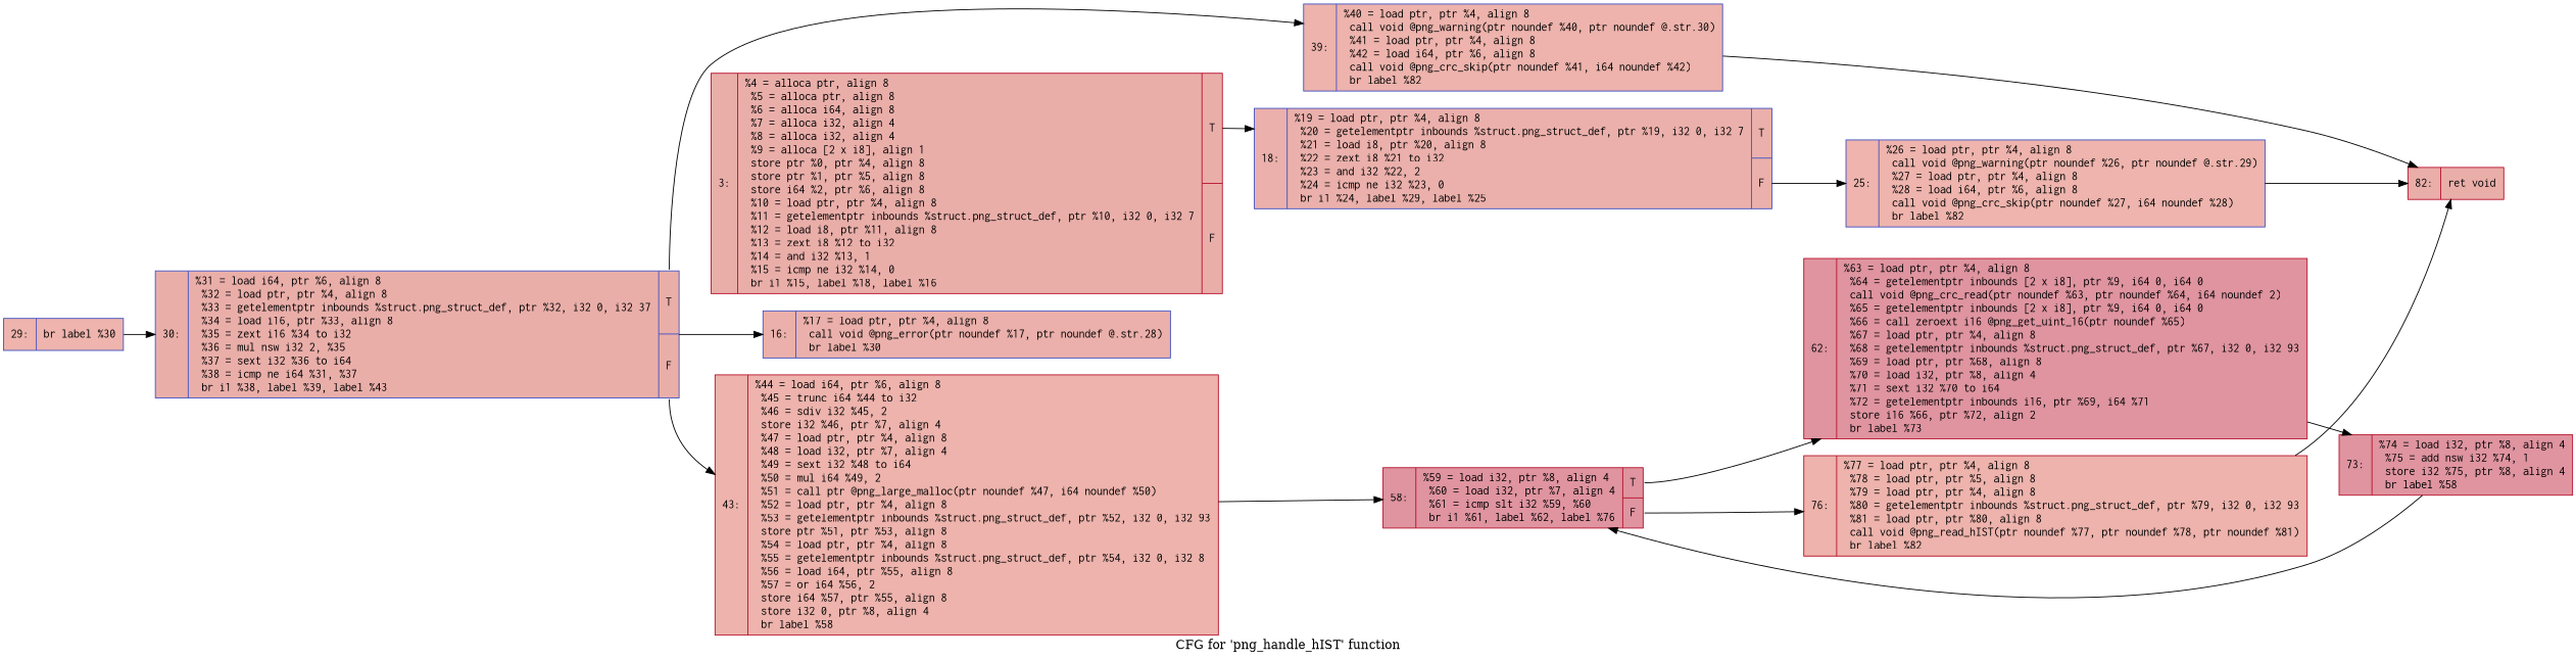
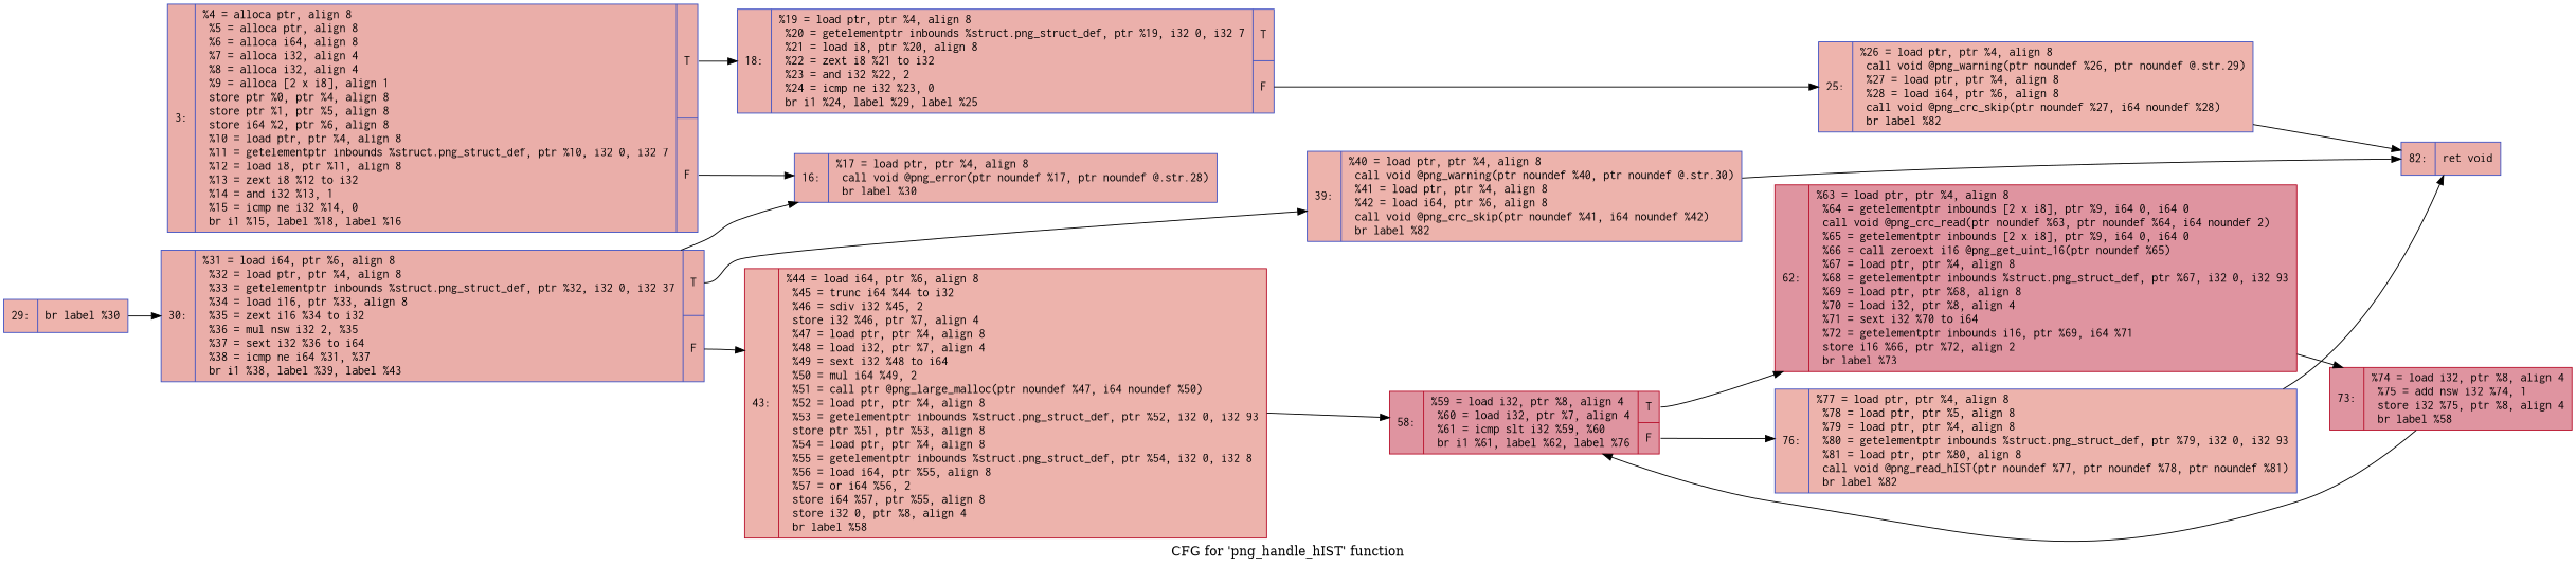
  digraph {
    label="CFG for 'png_handle_hIST' function"
    rankdir=LR
    node [color="#3d50c3ff" fillcolor="#d0473d70" fontname=Courier shape=record style=filled]
-   n1 [color="#b70d28ff" label="{3:\l|  %4 = alloca ptr, align 8\l  %5 = alloca ptr, align 8\l  %6 = alloca i64, align 8\l  %7 = alloca i32, align 4\l  %8 = alloca i32, align 4\l  %9 = alloca [2 x i8], align 1\l  store ptr %0, ptr %4, align 8\l  store ptr %1, ptr %5, align 8\l  store i64 %2, ptr %6, align 8\l  %10 = load ptr, ptr %4, align 8\l  %11 = getelementptr inbounds %struct.png_struct_def, ptr %10, i32 0, i32 7\l  %12 = load i8, ptr %11, align 8\l  %13 = zext i8 %12 to i32\l  %14 = and i32 %13, 1\l  %15 = icmp ne i32 %14, 0\l  br i1 %15, label %18, label %16\l|{<s0>T|<s1>F}}"]
+   n1 [label="{3:\l|  %4 = alloca ptr, align 8\l  %5 = alloca ptr, align 8\l  %6 = alloca i64, align 8\l  %7 = alloca i32, align 4\l  %8 = alloca i32, align 4\l  %9 = alloca [2 x i8], align 1\l  store ptr %0, ptr %4, align 8\l  store ptr %1, ptr %5, align 8\l  store i64 %2, ptr %6, align 8\l  %10 = load ptr, ptr %4, align 8\l  %11 = getelementptr inbounds %struct.png_struct_def, ptr %10, i32 0, i32 7\l  %12 = load i8, ptr %11, align 8\l  %13 = zext i8 %12 to i32\l  %14 = and i32 %13, 1\l  %15 = icmp ne i32 %14, 0\l  br i1 %15, label %18, label %16\l|{<s0>T|<s1>F}}"]
    n2 [fillcolor="#d24b4070" label="{18:\l|  %19 = load ptr, ptr %4, align 8\l  %20 = getelementptr inbounds %struct.png_struct_def, ptr %19, i32 0, i32 7\l  %21 = load i8, ptr %20, align 8\l  %22 = zext i8 %21 to i32\l  %23 = and i32 %22, 2\l  %24 = icmp ne i32 %23, 0\l  br i1 %24, label %29, label %25\l|{<s0>T|<s1>F}}"]
    n3 [fillcolor="#d24b4070" label="{16:\l|  %17 = load ptr, ptr %4, align 8\l  call void @png_error(ptr noundef %17, ptr noundef @.str.28)\l  br label %30\l}"]
    n4 [fillcolor="#d8564670" label="{25:\l|  %26 = load ptr, ptr %4, align 8\l  call void @png_warning(ptr noundef %26, ptr noundef @.str.29)\l  %27 = load ptr, ptr %4, align 8\l  %28 = load i64, ptr %6, align 8\l  call void @png_crc_skip(ptr noundef %27, i64 noundef %28)\l  br label %82\l}"]
    n5 [fillcolor="#d8564670" label="{29:\l|  br label %30\l}"]
    n6 [label="{30:\l|  %31 = load i64, ptr %6, align 8\l  %32 = load ptr, ptr %4, align 8\l  %33 = getelementptr inbounds %struct.png_struct_def, ptr %32, i32 0, i32 37\l  %34 = load i16, ptr %33, align 8\l  %35 = zext i16 %34 to i32\l  %36 = mul nsw i32 2, %35\l  %37 = sext i32 %36 to i64\l  %38 = icmp ne i64 %31, %37\l  br i1 %38, label %39, label %43\l|{<s0>T|<s1>F}}"]
-   n7 [color="#b70d28ff" label="{82:\l|  ret void\l}"]
+   n7 [label="{82:\l|  ret void\l}"]
    n8 [fillcolor="#d6524470" label="{39:\l|  %40 = load ptr, ptr %4, align 8\l  call void @png_warning(ptr noundef %40, ptr noundef @.str.30)\l  %41 = load ptr, ptr %4, align 8\l  %42 = load i64, ptr %6, align 8\l  call void @png_crc_skip(ptr noundef %41, i64 noundef %42)\l  br label %82\l}"]
    n9 [color="#b70d28ff" fillcolor="#d6524470" label="{43:\l|  %44 = load i64, ptr %6, align 8\l  %45 = trunc i64 %44 to i32\l  %46 = sdiv i32 %45, 2\l  store i32 %46, ptr %7, align 4\l  %47 = load ptr, ptr %4, align 8\l  %48 = load i32, ptr %7, align 4\l  %49 = sext i32 %48 to i64\l  %50 = mul i64 %49, 2\l  %51 = call ptr @png_large_malloc(ptr noundef %47, i64 noundef %50)\l  %52 = load ptr, ptr %4, align 8\l  %53 = getelementptr inbounds %struct.png_struct_def, ptr %52, i32 0, i32 93\l  store ptr %51, ptr %53, align 8\l  %54 = load ptr, ptr %4, align 8\l  %55 = getelementptr inbounds %struct.png_struct_def, ptr %54, i32 0, i32 8\l  %56 = load i64, ptr %55, align 8\l  %57 = or i64 %56, 2\l  store i64 %57, ptr %55, align 8\l  store i32 0, ptr %8, align 4\l  br label %58\l}"]
    n10 [color="#b70d28ff" fillcolor="#b70d2870" label="{58:\l|  %59 = load i32, ptr %8, align 4\l  %60 = load i32, ptr %7, align 4\l  %61 = icmp slt i32 %59, %60\l  br i1 %61, label %62, label %76\l|{<s0>T|<s1>F}}"]
    n11 [color="#b70d28ff" fillcolor="#b70d2870" label="{62:\l|  %63 = load ptr, ptr %4, align 8\l  %64 = getelementptr inbounds [2 x i8], ptr %9, i64 0, i64 0\l  call void @png_crc_read(ptr noundef %63, ptr noundef %64, i64 noundef 2)\l  %65 = getelementptr inbounds [2 x i8], ptr %9, i64 0, i64 0\l  %66 = call zeroext i16 @png_get_uint_16(ptr noundef %65)\l  %67 = load ptr, ptr %4, align 8\l  %68 = getelementptr inbounds %struct.png_struct_def, ptr %67, i32 0, i32 93\l  %69 = load ptr, ptr %68, align 8\l  %70 = load i32, ptr %8, align 4\l  %71 = sext i32 %70 to i64\l  %72 = getelementptr inbounds i16, ptr %69, i64 %71\l  store i16 %66, ptr %72, align 2\l  br label %73\l}"]
-   n12 [color="#b70d28ff" fillcolor="#d6524470" label="{76:\l|  %77 = load ptr, ptr %4, align 8\l  %78 = load ptr, ptr %5, align 8\l  %79 = load ptr, ptr %4, align 8\l  %80 = getelementptr inbounds %struct.png_struct_def, ptr %79, i32 0, i32 93\l  %81 = load ptr, ptr %80, align 8\l  call void @png_read_hIST(ptr noundef %77, ptr noundef %78, ptr noundef %81)\l  br label %82\l}"]
+   n12 [fillcolor="#d6524470" label="{76:\l|  %77 = load ptr, ptr %4, align 8\l  %78 = load ptr, ptr %5, align 8\l  %79 = load ptr, ptr %4, align 8\l  %80 = getelementptr inbounds %struct.png_struct_def, ptr %79, i32 0, i32 93\l  %81 = load ptr, ptr %80, align 8\l  call void @png_read_hIST(ptr noundef %77, ptr noundef %78, ptr noundef %81)\l  br label %82\l}"]
    n13 [color="#b70d28ff" fillcolor="#b70d2870" label="{73:\l|  %74 = load i32, ptr %8, align 4\l  %75 = add nsw i32 %74, 1\l  store i32 %75, ptr %8, align 4\l  br label %58\l}"]
    n1 -> n2 [tailport=s0]
+   n1 -> n3 [tailport=s1]
    n2 -> n4 [tailport=s1]
    n4 -> n7
    n5 -> n6
    n6 -> n3
    n6 -> n8 [tailport=s0]
    n6 -> n9 [tailport=s1]
    n8 -> n7
    n9 -> n10
    n10 -> n11 [tailport=s0]
    n10 -> n12 [tailport=s1]
    n11 -> n13
    n12 -> n7
    n13 -> n10
  }
